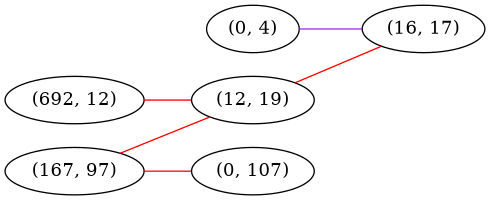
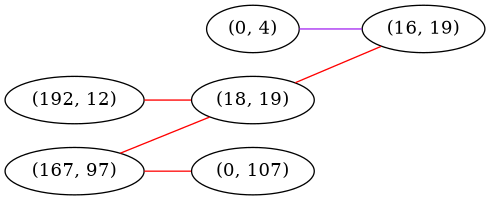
  graph {
    rankdir=LR
    edge [color=red weight=1]
    n1 [label="(0, 4)"]
-   "(16, 19)" [label="(16, 17)"]
+   "(16, 19)"
    "(167, 97)"
-   "(18, 19)" [label="(12, 19)"]
+   "(18, 19)"
    n5 [label="(0, 107)"]
-   "(192, 12)" [label="(692, 12)"]
+   "(192, 12)"
    n1 -- "(16, 19)" [color=purple weight=4]
    "(167, 97)" -- "(18, 19)"
    "(167, 97)" -- n5
    "(18, 19)" -- "(16, 19)"
    "(192, 12)" -- "(18, 19)"
  }
